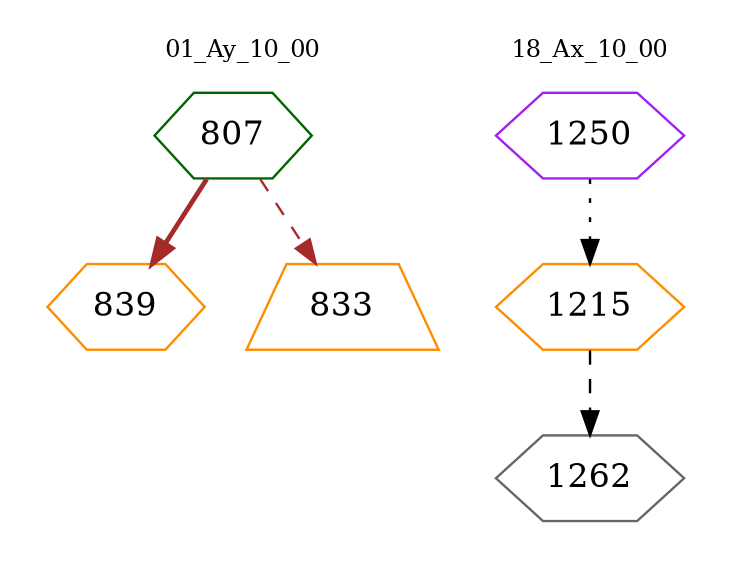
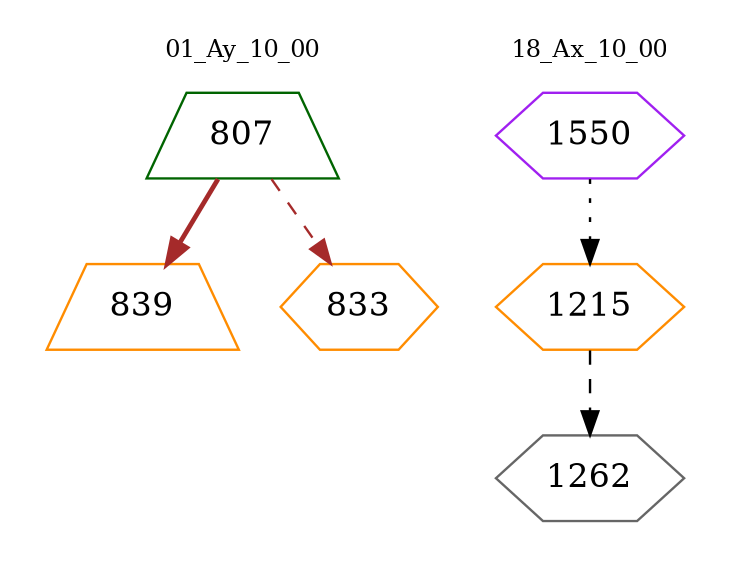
  digraph {
    node [color=darkorange shape=hexagon]
    edge [color=brown style=dashed]
-   n1 [label=839]
-   n2 [color=darkgreen label=807]
-   n3 [label=833 shape=trapezium]
-   n4 [color=purple label=1250]
+   n1 [label=839 shape=trapezium]
+   n2 [color=darkgreen label=807 shape=trapezium]
+   n3 [label=833]
+   n4 [color=purple label=1550]
    n5 [label=1215]
    n6 [color=gray40 label=1262]
    subgraph cluster_1 {
      color=white
      fontsize=10
      label="01_Ay_10_00"
      n1
      n2
      n3
    }
    subgraph cluster_2 {
      color=white
      fontsize=10
      label="18_Ax_10_00"
      n4
      n5
      n6
    }
    n2 -> n1 [style=bold]
    n2 -> n3
    n4 -> n5 [color=black style=dotted]
    n5 -> n6 [color=black]
  }
